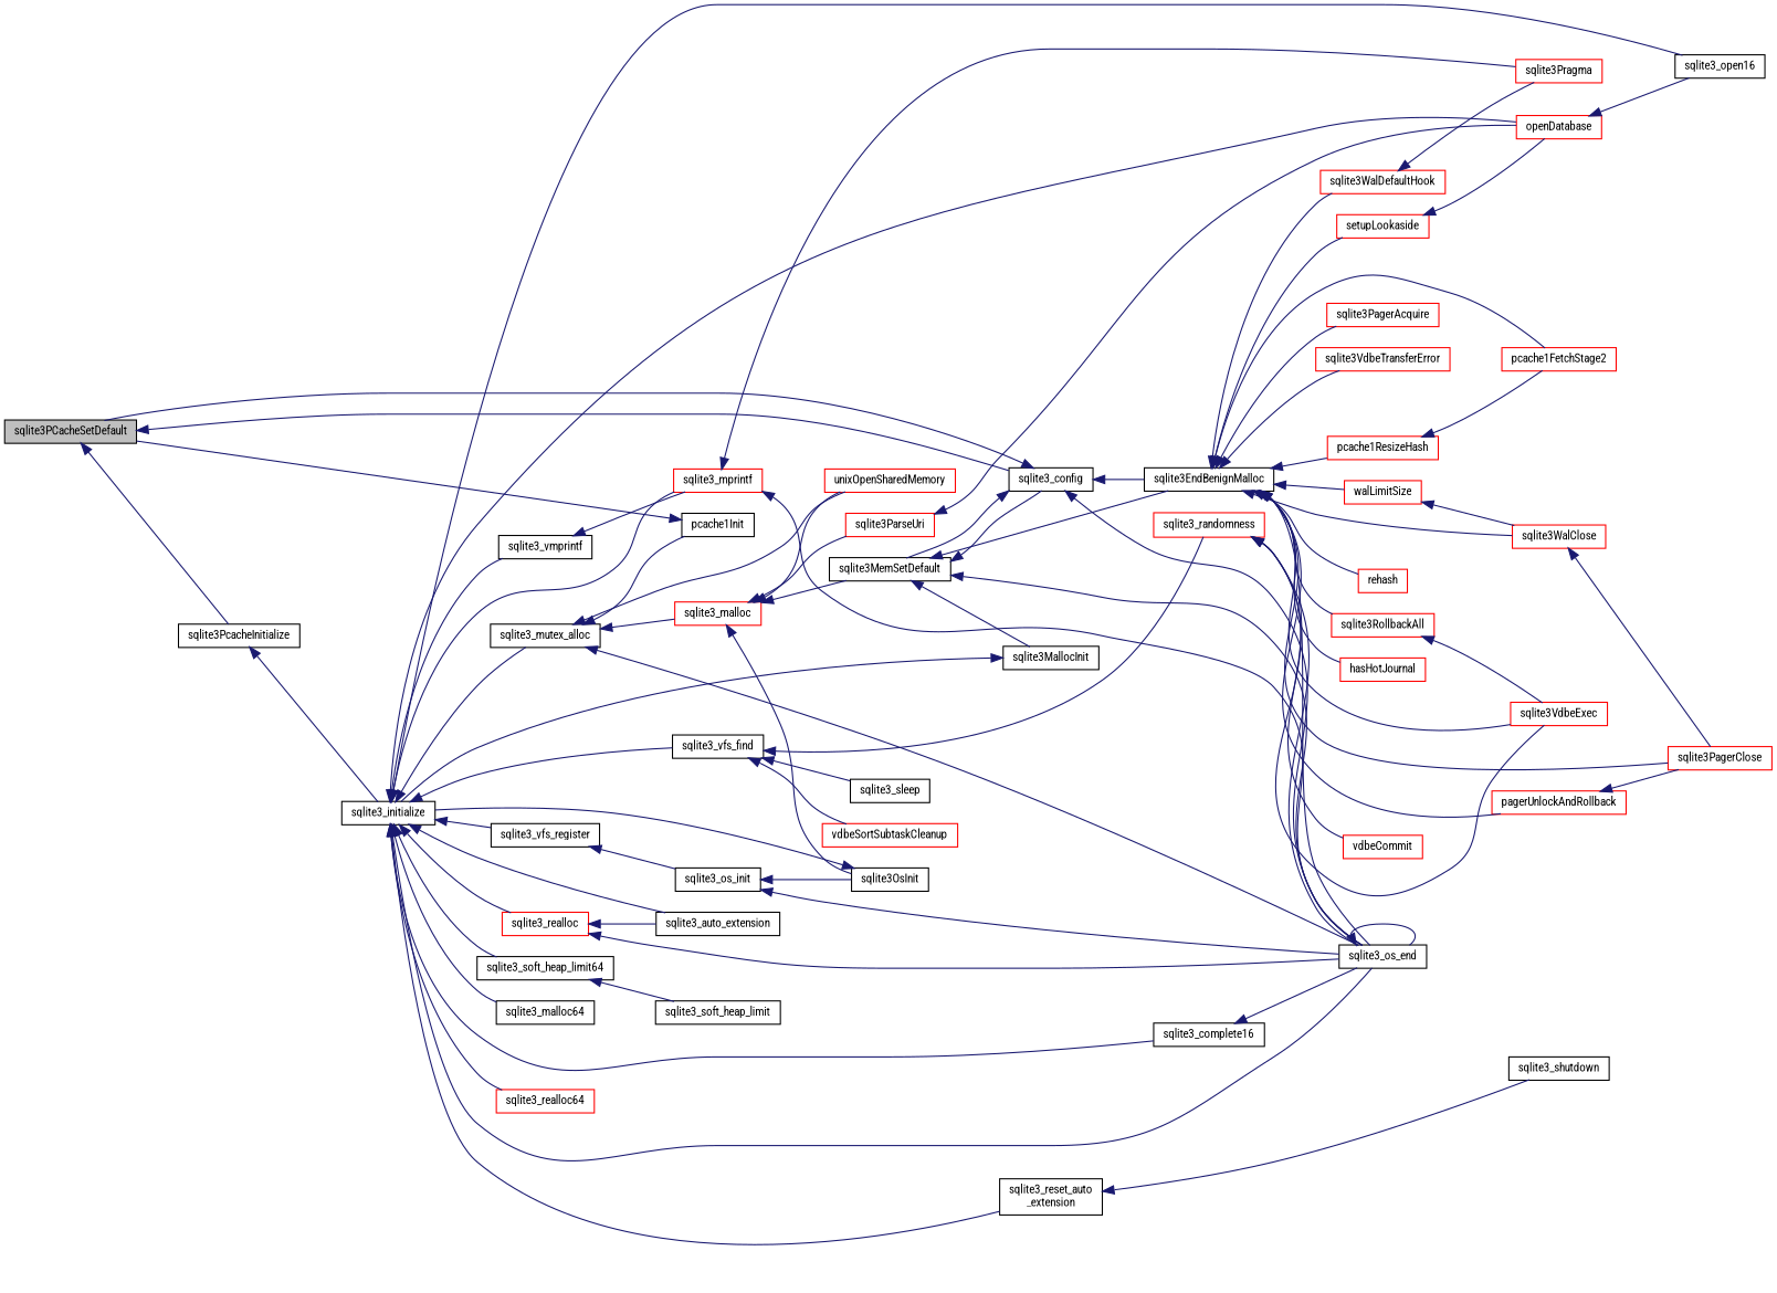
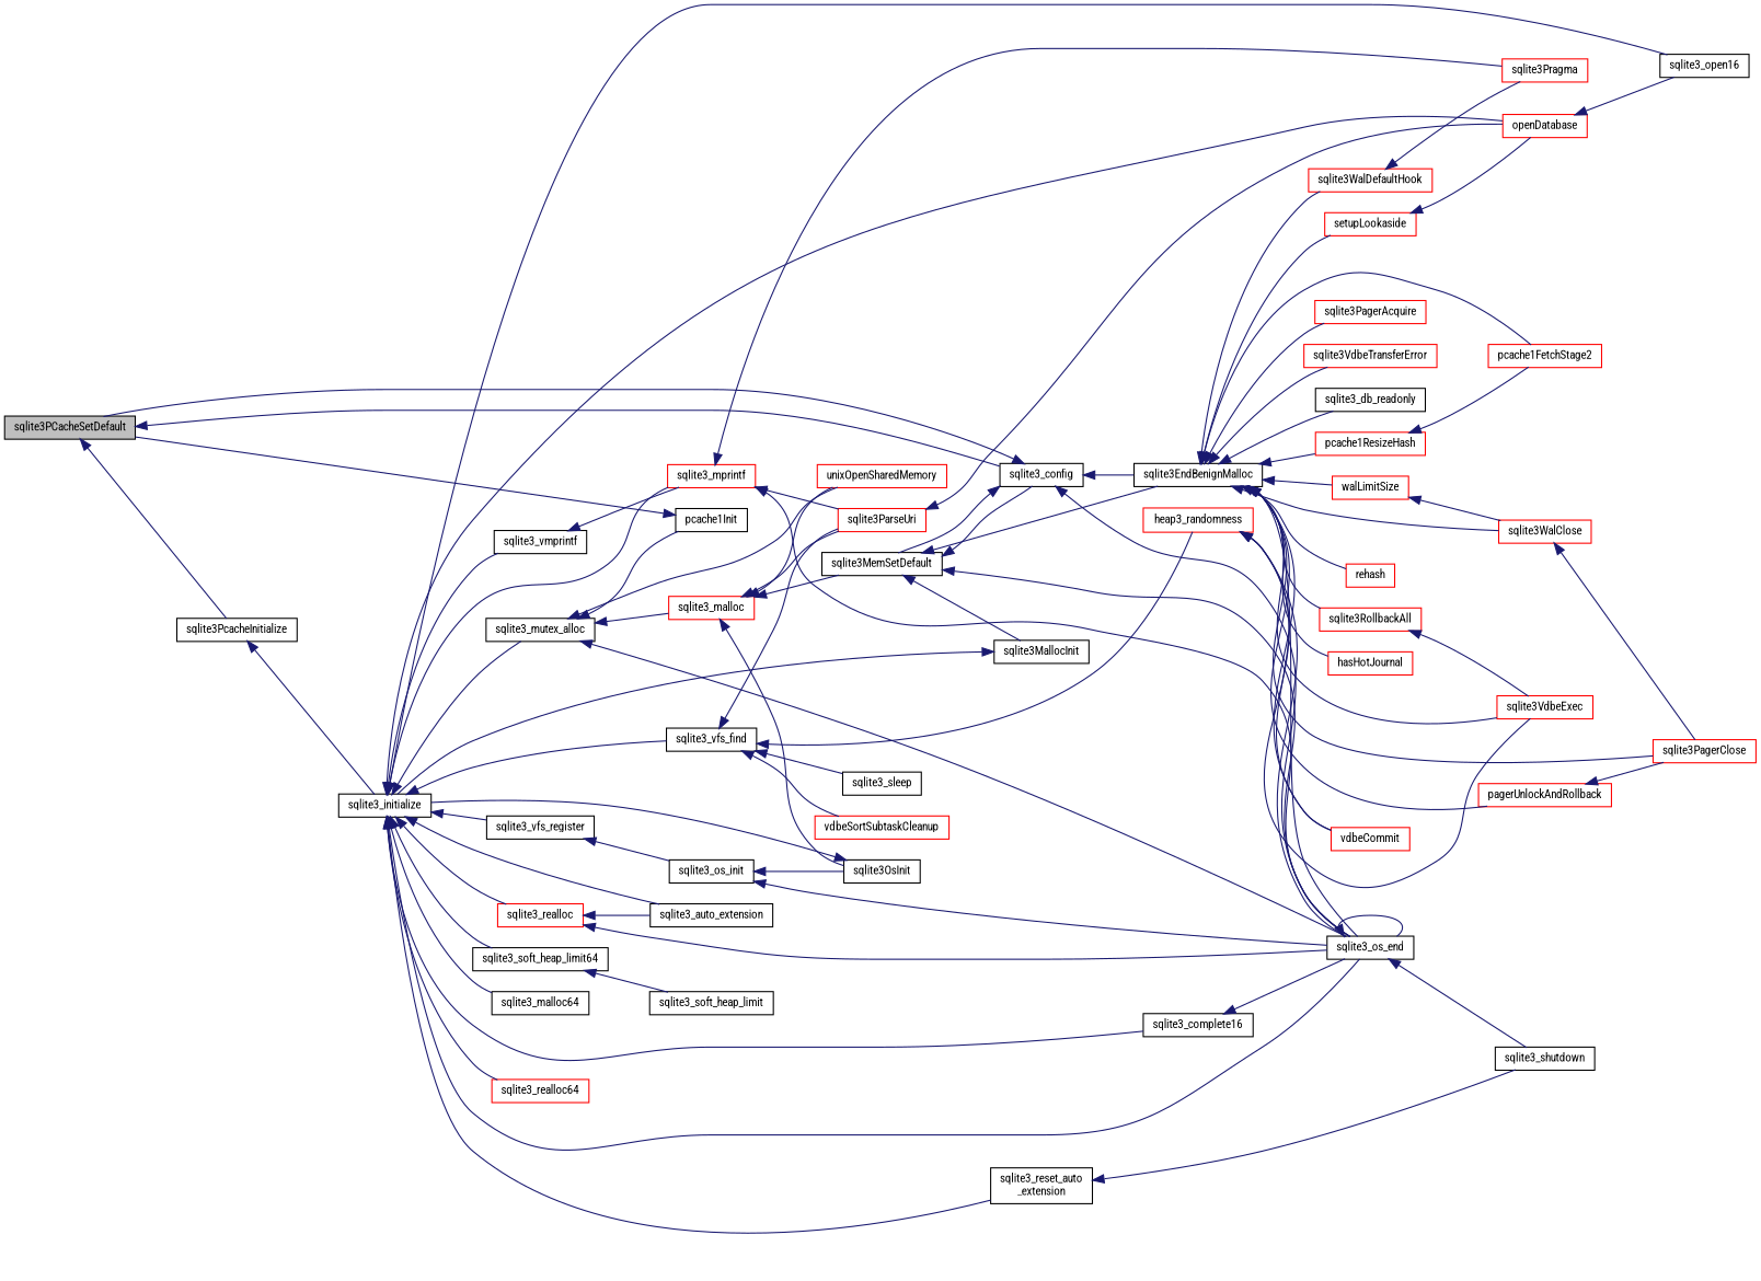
  digraph {
    fontname="Roboto Condensed"
    rankdir=LR
    node [color=black fillcolor=white fontname="Roboto Condensed" fontsize=10 shape=record style=filled]
    edge [color=midnightblue dir=back fontname="Roboto Condensed" fontsize=10 labelfontname=FreeSans labelfontsize=10 style=solid]
    n1 [fillcolor=grey75 fontcolor=black height=0.2 label=sqlite3PCacheSetDefault width=0.4]
    n2 [height=0.2 label=sqlite3PcacheInitialize width=0.4]
    n3 [height=0.2 label=sqlite3_config width=0.4]
    n4 [height=0.2 label=sqlite3_initialize width=0.4]
    n5 [height=0.2 label=sqlite3_os_end width=0.4]
    n6 [height=0.2 label=sqlite3MemSetDefault width=0.4]
    n7 [height=0.2 label=sqlite3EndBenignMalloc width=0.4]
    n8 [height=0.2 label=sqlite3_vfs_find width=0.4]
    n9 [color=red height=0.2 label=openDatabase width=0.4]
    n10 [height=0.2 label=sqlite3_open16 width=0.4]
    n11 [height=0.2 label=sqlite3_vfs_register width=0.4]
    n12 [height=0.2 label=sqlite3_mutex_alloc width=0.4]
    n13 [height=0.2 label=sqlite3_soft_heap_limit64 width=0.4]
    n14 [height=0.2 label=sqlite3_malloc64 width=0.4]
    n15 [color=red height=0.2 label=sqlite3_realloc width=0.4]
    n16 [height=0.2 label=sqlite3_auto_extension width=0.4]
    n17 [color=red height=0.2 label=sqlite3_realloc64 width=0.4]
    n18 [height=0.2 label=sqlite3_vmprintf width=0.4]
    n19 [color=red height=0.2 label=sqlite3_mprintf width=0.4]
    n20 [height=0.2 label="sqlite3_reset_auto\l_extension" width=0.4]
    n21 [height=0.2 label=sqlite3_complete16 width=0.4]
-   n22 [color=red height=0.2 label=sqlite3_randomness width=0.4]
+   n22 [color=red height=0.2 label=heap3_randomness width=0.4]
    n23 [color=red height=0.2 label=vdbeSortSubtaskCleanup width=0.4]
    n24 [color=red height=0.2 label=sqlite3ParseUri width=0.4]
    n25 [height=0.2 label=sqlite3_sleep width=0.4]
    n26 [height=0.2 label=sqlite3_shutdown width=0.4]
    n27 [height=0.2 label=sqlite3_os_init width=0.4]
    n28 [color=red height=0.2 label=sqlite3_malloc width=0.4]
    n29 [color=red height=0.2 label=unixOpenSharedMemory width=0.4]
    n30 [height=0.2 label=pcache1Init width=0.4]
    n31 [height=0.2 label=sqlite3_soft_heap_limit width=0.4]
    n32 [height=0.2 label=sqlite3OsInit width=0.4]
    n33 [color=red height=0.2 label=sqlite3Pragma width=0.4]
    n34 [color=red height=0.2 label=vdbeCommit width=0.4]
    n35 [color=red height=0.2 label=sqlite3VdbeExec width=0.4]
    n36 [height=0.2 label=sqlite3MallocInit width=0.4]
    n37 [color=red height=0.2 label=rehash width=0.4]
    n38 [color=red height=0.2 label=pcache1ResizeHash width=0.4]
    n39 [color=red height=0.2 label=pcache1FetchStage2 width=0.4]
    n40 [color=red height=0.2 label=pagerUnlockAndRollback width=0.4]
    n41 [color=red height=0.2 label=sqlite3PagerClose width=0.4]
    n42 [color=red height=0.2 label=hasHotJournal width=0.4]
    n43 [color=red height=0.2 label=sqlite3PagerAcquire width=0.4]
    n44 [color=red height=0.2 label=walLimitSize width=0.4]
    n45 [color=red height=0.2 label=sqlite3WalClose width=0.4]
    n46 [color=red height=0.2 label=sqlite3VdbeTransferError width=0.4]
    n47 [color=red height=0.2 label=setupLookaside width=0.4]
    n48 [color=red height=0.2 label=sqlite3RollbackAll width=0.4]
    n49 [color=red height=0.2 label=sqlite3WalDefaultHook width=0.4]
+   n50 [height=0.2 label=sqlite3_db_readonly width=0.4]
    n1 -> n2
    n1 -> n3
    n2 -> n4
    n3 -> n1
    n3 -> n5
    n3 -> n6
    n3 -> n7
    n4 -> n5
    n4 -> n8
    n4 -> n9
    n4 -> n10
    n4 -> n11
    n4 -> n12
    n4 -> n13
    n4 -> n14
    n4 -> n15
    n4 -> n16
    n4 -> n17
    n4 -> n18
    n4 -> n19
    n4 -> n20
    n4 -> n21
    n5 -> n5
+   n5 -> n26
    n6 -> n3
    n6 -> n5
    n6 -> n7
    n6 -> n36
    n7 -> n5
+   n7 -> n34
    n7 -> n35
    n7 -> n37
    n7 -> n38
    n7 -> n39
    n7 -> n40
    n7 -> n41
    n7 -> n42
    n7 -> n43
    n7 -> n44
    n7 -> n45
    n7 -> n46
    n7 -> n47
    n7 -> n48
    n7 -> n49
+   n7 -> n50
    n8 -> n22
    n8 -> n23
+   n8 -> n24
    n8 -> n25
    n9 -> n10
    n11 -> n27
    n12 -> n5
    n12 -> n28
    n12 -> n29
    n12 -> n30
    n13 -> n31
    n15 -> n5
    n15 -> n16
    n18 -> n19
    n19 -> n5
+   n19 -> n24
    n19 -> n33
    n20 -> n26
    n21 -> n5
    n22 -> n5
    n22 -> n34
    n22 -> n35
    n24 -> n9
    n27 -> n5
    n27 -> n32
    n28 -> n6
    n28 -> n24
    n28 -> n29
    n28 -> n32
    n30 -> n1
    n32 -> n4
    n36 -> n4
    n38 -> n39
    n40 -> n41
    n44 -> n45
    n45 -> n41
    n47 -> n9
    n48 -> n35
    n49 -> n33
  }
